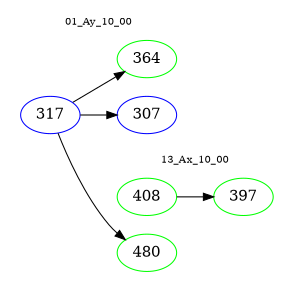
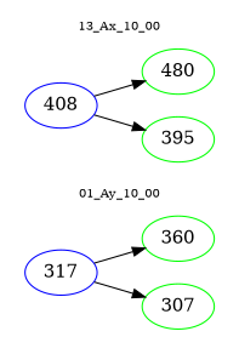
  digraph {
    rankdir=LR
    node [color=green]
    edge [color=black]
    n1 [color=blue label=317]
-   n2 [color=blue label=307]
-   n3 [label=364]
-   n4 [label=408]
-   n5 [label=397]
+   n2 [label=307]
+   n3 [label=360]
+   n4 [color=blue label=408]
+   n5 [label=395]
    n6 [label=480]
    subgraph cluster_1 {
      color=white
      fontsize=10
      label="01_Ay_10_00"
      n1
      n2
      n3
    }
    subgraph cluster_2 {
      color=white
      fontsize=10
      label="13_Ax_10_00"
      n4
      n5
      n6
    }
    n1 -> n2
    n1 -> n3
    n4 -> n5
-   n1 -> n6
+   n4 -> n6
  }
